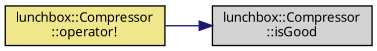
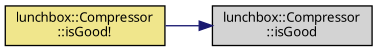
  digraph {
    rankdir=LR
    node [color=black fontname=Sans fontsize=10 shape=record style=filled]
-   n1 [fillcolor=khaki fontcolor=black height=0.2 label="lunchbox::Compressor\l::operator!" width=0.4]
+   n1 [fillcolor=khaki fontcolor=black height=0.2 label="lunchbox::Compressor\l::isGood!" width=0.4]
    n2 [fillcolor=lightgrey height=0.2 label="lunchbox::Compressor\l::isGood" width=0.4]
    n1 -> n2 [color=midnightblue fontname=Sans fontsize=10 labelfontname=Sans labelfontsize=10 style=solid]
  }
